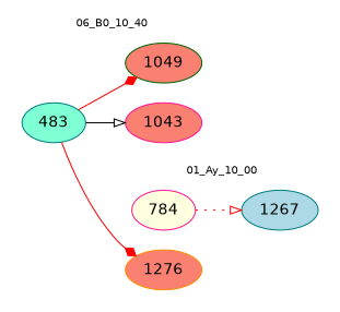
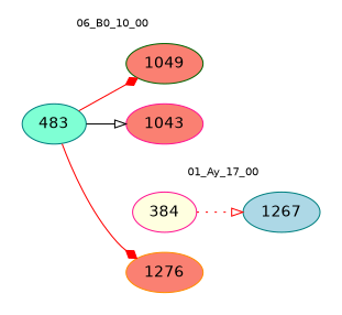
  digraph {
    fontname="DejaVu Sans"
    rankdir=LR
    node [color=deeppink fillcolor=salmon fontname="DejaVu Sans" style=filled]
    edge [arrowhead=onormal color=red fontname="DejaVu Sans" style=solid]
-   n1 [fillcolor=lightyellow label=784]
+   n1 [fillcolor=lightyellow label=384]
    n2 [color=teal fillcolor=lightblue label=1267]
    n3 [color=darkorange label=1276]
    n4 [color=teal fillcolor=aquamarine label=483]
    n5 [label=1043]
    n6 [color=darkgreen label=1049]
    subgraph cluster_1 {
      color=white
      fontsize=10
-     label="01_Ay_10_00"
+     label="01_Ay_17_00"
      n1
      n2
      n3
    }
    subgraph cluster_2 {
      color=white
      fontsize=10
-     label="06_B0_10_40"
+     label="06_B0_10_00"
      n4
      n5
      n6
    }
    n1 -> n2 [style=dotted]
    n4 -> n3 [arrowhead=diamond]
    n4 -> n5 [color=black]
    n4 -> n6 [arrowhead=diamond]
  }
